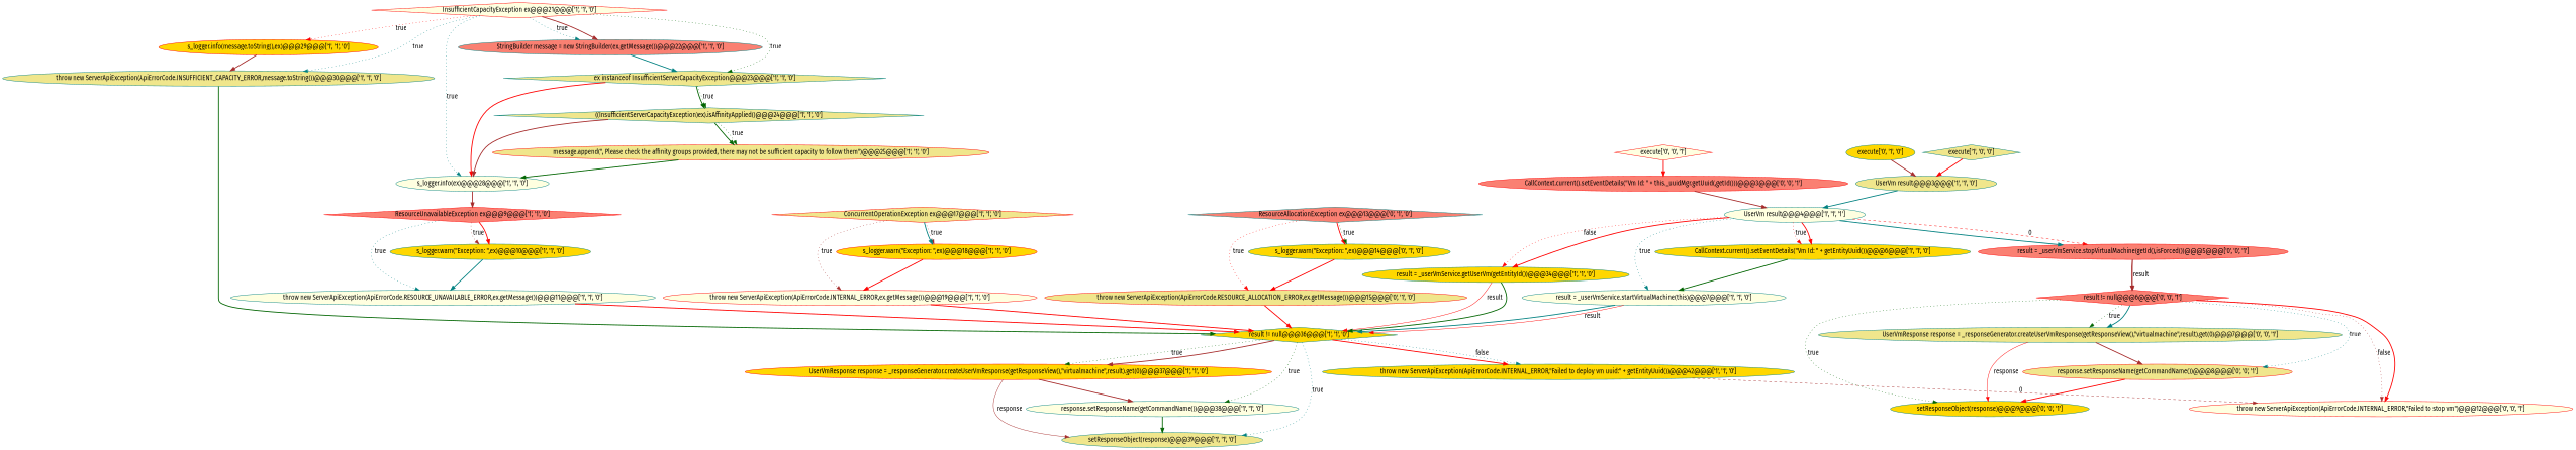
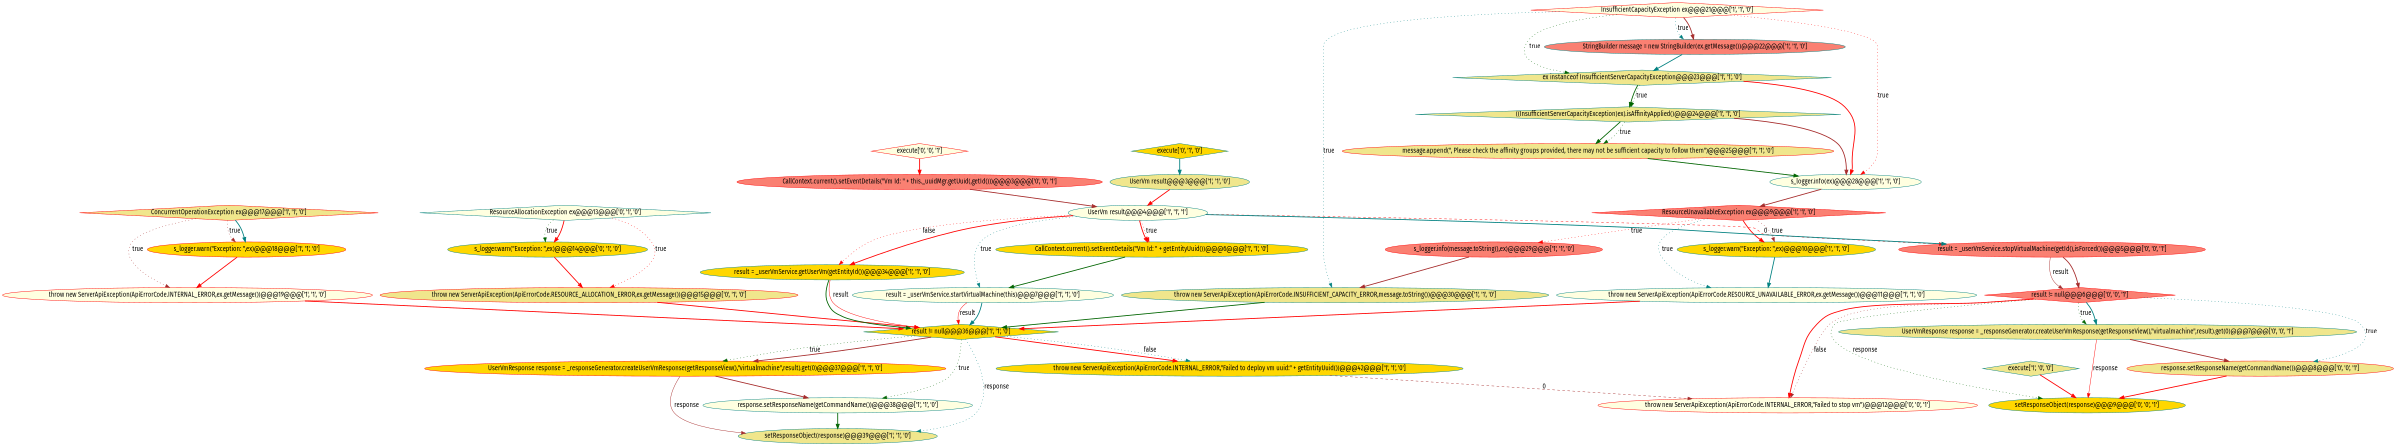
  digraph {
    fontname="Fira Sans"
    node [color=teal fillcolor=khaki fontname="Fira Sans" shape=ellipse style=filled]
    edge [color=red fontname="Fira Sans" style=bold]
    n1 [fillcolor=gold label="setResponseObject(response)@@@9@@@['0', '0', '1']"]
    n2 [label="UserVmResponse response = _responseGenerator.createUserVmResponse(getResponseView(),\"virtualmachine\",result).get(0)@@@7@@@['0', '0', '1']"]
    n3 [color=red label="response.setResponseName(getCommandName())@@@8@@@['0', '0', '1']"]
    n4 [fillcolor=lightyellow label="s_logger.info(ex)@@@28@@@['1', '1', '0']"]
    n5 [color=red fillcolor=salmon label="ResourceUnavailableException ex@@@9@@@['1', '1', '0']" shape=diamond]
-   n6 [color=red fillcolor=gold label="s_logger.info(message.toString(),ex)@@@29@@@['1', '1', '0']"]
+   n6 [color=red fillcolor=salmon label="s_logger.info(message.toString(),ex)@@@29@@@['1', '1', '0']"]
    n7 [label="throw new ServerApiException(ApiErrorCode.INSUFFICIENT_CAPACITY_ERROR,message.toString())@@@30@@@['1', '1', '0']"]
    n8 [color=red fillcolor=gold label="s_logger.warn(\"Exception: \",ex)@@@18@@@['1', '1', '0']"]
    n9 [color=red fillcolor=lightyellow label="throw new ServerApiException(ApiErrorCode.INTERNAL_ERROR,ex.getMessage())@@@19@@@['1', '1', '0']"]
    n10 [fillcolor=gold label="result != null@@@36@@@['1', '1', '0']" shape=diamond]
    n11 [color=red label="throw new ServerApiException(ApiErrorCode.RESOURCE_ALLOCATION_ERROR,ex.getMessage())@@@15@@@['0', '1', '0']"]
    n12 [fillcolor=lightyellow label="response.setResponseName(getCommandName())@@@38@@@['1', '1', '0']"]
    n13 [label="setResponseObject(response)@@@39@@@['1', '1', '0']"]
    n14 [color=red fillcolor=gold label="UserVmResponse response = _responseGenerator.createUserVmResponse(getResponseView(),\"virtualmachine\",result).get(0)@@@37@@@['1', '1', '0']"]
    n15 [fillcolor=gold label="throw new ServerApiException(ApiErrorCode.INTERNAL_ERROR,\"Failed to deploy vm uuid:\" + getEntityUuid())@@@42@@@['1', '1', '0']"]
    n16 [color=red fillcolor=lightyellow label="execute['0', '0', '1']" shape=diamond]
    n17 [color=red fillcolor=salmon label="CallContext.current().setEventDetails(\"Vm Id: \" + this._uuidMgr.getUuid(,getId()))@@@3@@@['0', '0', '1']"]
    n18 [fillcolor=lightyellow label="UserVm result@@@4@@@['1', '1', '1']"]
-   n19 [fillcolor=gold label="execute['0', '1', '0']"]
+   n19 [fillcolor=gold label="execute['0', '1', '0']" shape=diamond]
    n20 [label="UserVm result@@@3@@@['1', '1', '0']"]
-   n21 [fillcolor=salmon label="ResourceAllocationException ex@@@13@@@['0', '1', '0']" shape=diamond]
+   n21 [fillcolor=lightyellow label="ResourceAllocationException ex@@@13@@@['0', '1', '0']" shape=diamond]
    n22 [fillcolor=gold label="s_logger.warn(\"Exception: \",ex)@@@14@@@['0', '1', '0']"]
    n23 [label="execute['1', '0', '0']" shape=diamond]
    n24 [fillcolor=gold label="CallContext.current().setEventDetails(\"Vm Id: \" + getEntityUuid())@@@6@@@['1', '1', '0']"]
    n25 [fillcolor=lightyellow label="result = _userVmService.startVirtualMachine(this)@@@7@@@['1', '1', '0']"]
    n26 [color=red fillcolor=lightyellow label="throw new ServerApiException(ApiErrorCode.INTERNAL_ERROR,\"Failed to stop vm\")@@@12@@@['0', '0', '1']"]
    n27 [fillcolor=lightyellow label="throw new ServerApiException(ApiErrorCode.RESOURCE_UNAVAILABLE_ERROR,ex.getMessage())@@@11@@@['1', '1', '0']"]
    n28 [fillcolor=gold label="s_logger.warn(\"Exception: \",ex)@@@10@@@['1', '1', '0']"]
    n29 [color=red fillcolor=salmon label="result != null@@@6@@@['0', '0', '1']" shape=diamond]
    n30 [fillcolor=gold label="result = _userVmService.getUserVm(getEntityId())@@@34@@@['1', '1', '0']"]
    n31 [color=red fillcolor=salmon label="result = _userVmService.stopVirtualMachine(getId(),isForced())@@@5@@@['0', '0', '1']"]
    n32 [color=red label="ConcurrentOperationException ex@@@17@@@['1', '1', '0']" shape=diamond]
    n33 [label="ex instanceof InsufficientServerCapacityException@@@23@@@['1', '1', '0']" shape=diamond]
    n34 [label="((InsufficientServerCapacityException)ex).isAffinityApplied()@@@24@@@['1', '1', '0']" shape=diamond]
    n35 [color=red label="message.append(\", Please check the affinity groups provided, there may not be sufficient capacity to follow them\")@@@25@@@['1', '1', '0']"]
    n36 [fillcolor=salmon label="StringBuilder message = new StringBuilder(ex.getMessage())@@@22@@@['1', '1', '0']"]
    n37 [color=red fillcolor=lightyellow label="InsufficientCapacityException ex@@@21@@@['1', '1', '0']" shape=diamond]
    n2 -> n1 [label=response style=solid]
    n2 -> n3 [color=brown]
    n3 -> n1
    n4 -> n5 [color=brown]
    n5 -> n27 [color=teal label=true style=dotted]
    n5 -> n28 [color=brown label=true style=dotted]
    n5 -> n28
    n6 -> n7 [color=brown]
    n7 -> n10 [color=darkgreen]
    n8 -> n9
    n9 -> n10
    n10 -> n12 [color=darkgreen label=true style=dotted]
-   n10 -> n13 [color=teal label=true style=dotted]
+   n10 -> n13 [color=teal label=response style=dotted]
    n10 -> n14 [color=darkgreen label=true style=dotted]
    n10 -> n14 [color=brown]
    n10 -> n15
    n10 -> n15 [color=teal label=false style=dotted]
    n11 -> n10
    n12 -> n13 [color=darkgreen]
    n14 -> n12 [color=brown]
    n14 -> n13 [color=brown label=response style=solid]
    n15 -> n26 [color=brown label=0 style=dashed]
    n16 -> n17
    n17 -> n18 [color=brown]
    n18 -> n24 [label=true style=dotted]
    n18 -> n24
    n18 -> n25 [color=teal label=true style=dotted]
    n18 -> n30
    n18 -> n30 [label=false style=dotted]
    n18 -> n31 [label=0 style=dashed]
    n18 -> n31 [color=teal]
-   n19 -> n20 [color=brown]
-   n20 -> n18 [color=teal]
+   n19 -> n20 [color=teal]
+   n20 -> n18
    n21 -> n11 [label=true style=dotted]
    n21 -> n22
    n21 -> n22 [color=darkgreen label=true style=dotted]
    n22 -> n11
-   n23 -> n20
+   n23 -> n1
    n24 -> n25 [color=darkgreen]
    n25 -> n10 [color=teal]
    n25 -> n10 [label=result style=solid]
    n27 -> n10
    n28 -> n27 [color=teal]
-   n29 -> n1 [color=darkgreen label=true style=dotted]
+   n29 -> n1 [color=darkgreen label=response style=dotted]
    n29 -> n2 [color=darkgreen label=true style=dotted]
    n29 -> n2 [color=teal]
    n29 -> n3 [color=teal label=true style=dotted]
    n29 -> n26 [color=brown label=false style=dotted]
    n29 -> n26
    n30 -> n10 [label=result style=solid]
    n30 -> n10 [color=darkgreen]
    n31 -> n29 [color=brown]
    n31 -> n29 [color=brown label=result style=solid]
    n32 -> n8 [color=brown label=true style=dotted]
    n32 -> n8 [color=teal]
    n32 -> n9 [color=brown label=true style=dotted]
    n33 -> n4
    n33 -> n34 [color=darkgreen]
    n33 -> n34 [color=darkgreen label=true style=dotted]
    n34 -> n4 [color=brown]
    n34 -> n35 [color=darkgreen]
    n34 -> n35 [color=darkgreen label=true style=dotted]
    n35 -> n4 [color=darkgreen]
    n36 -> n33 [color=teal]
-   n37 -> n4 [color=teal label=true style=dotted]
-   n37 -> n6 [label=true style=dotted]
+   n37 -> n4 [label=true style=dotted]
+   n5 -> n6 [label=true style=dotted]
    n37 -> n7 [color=teal label=true style=dotted]
    n37 -> n33 [color=darkgreen label=true style=dotted]
    n37 -> n36 [color=teal label=true style=dotted]
    n37 -> n36 [color=brown]
  }
